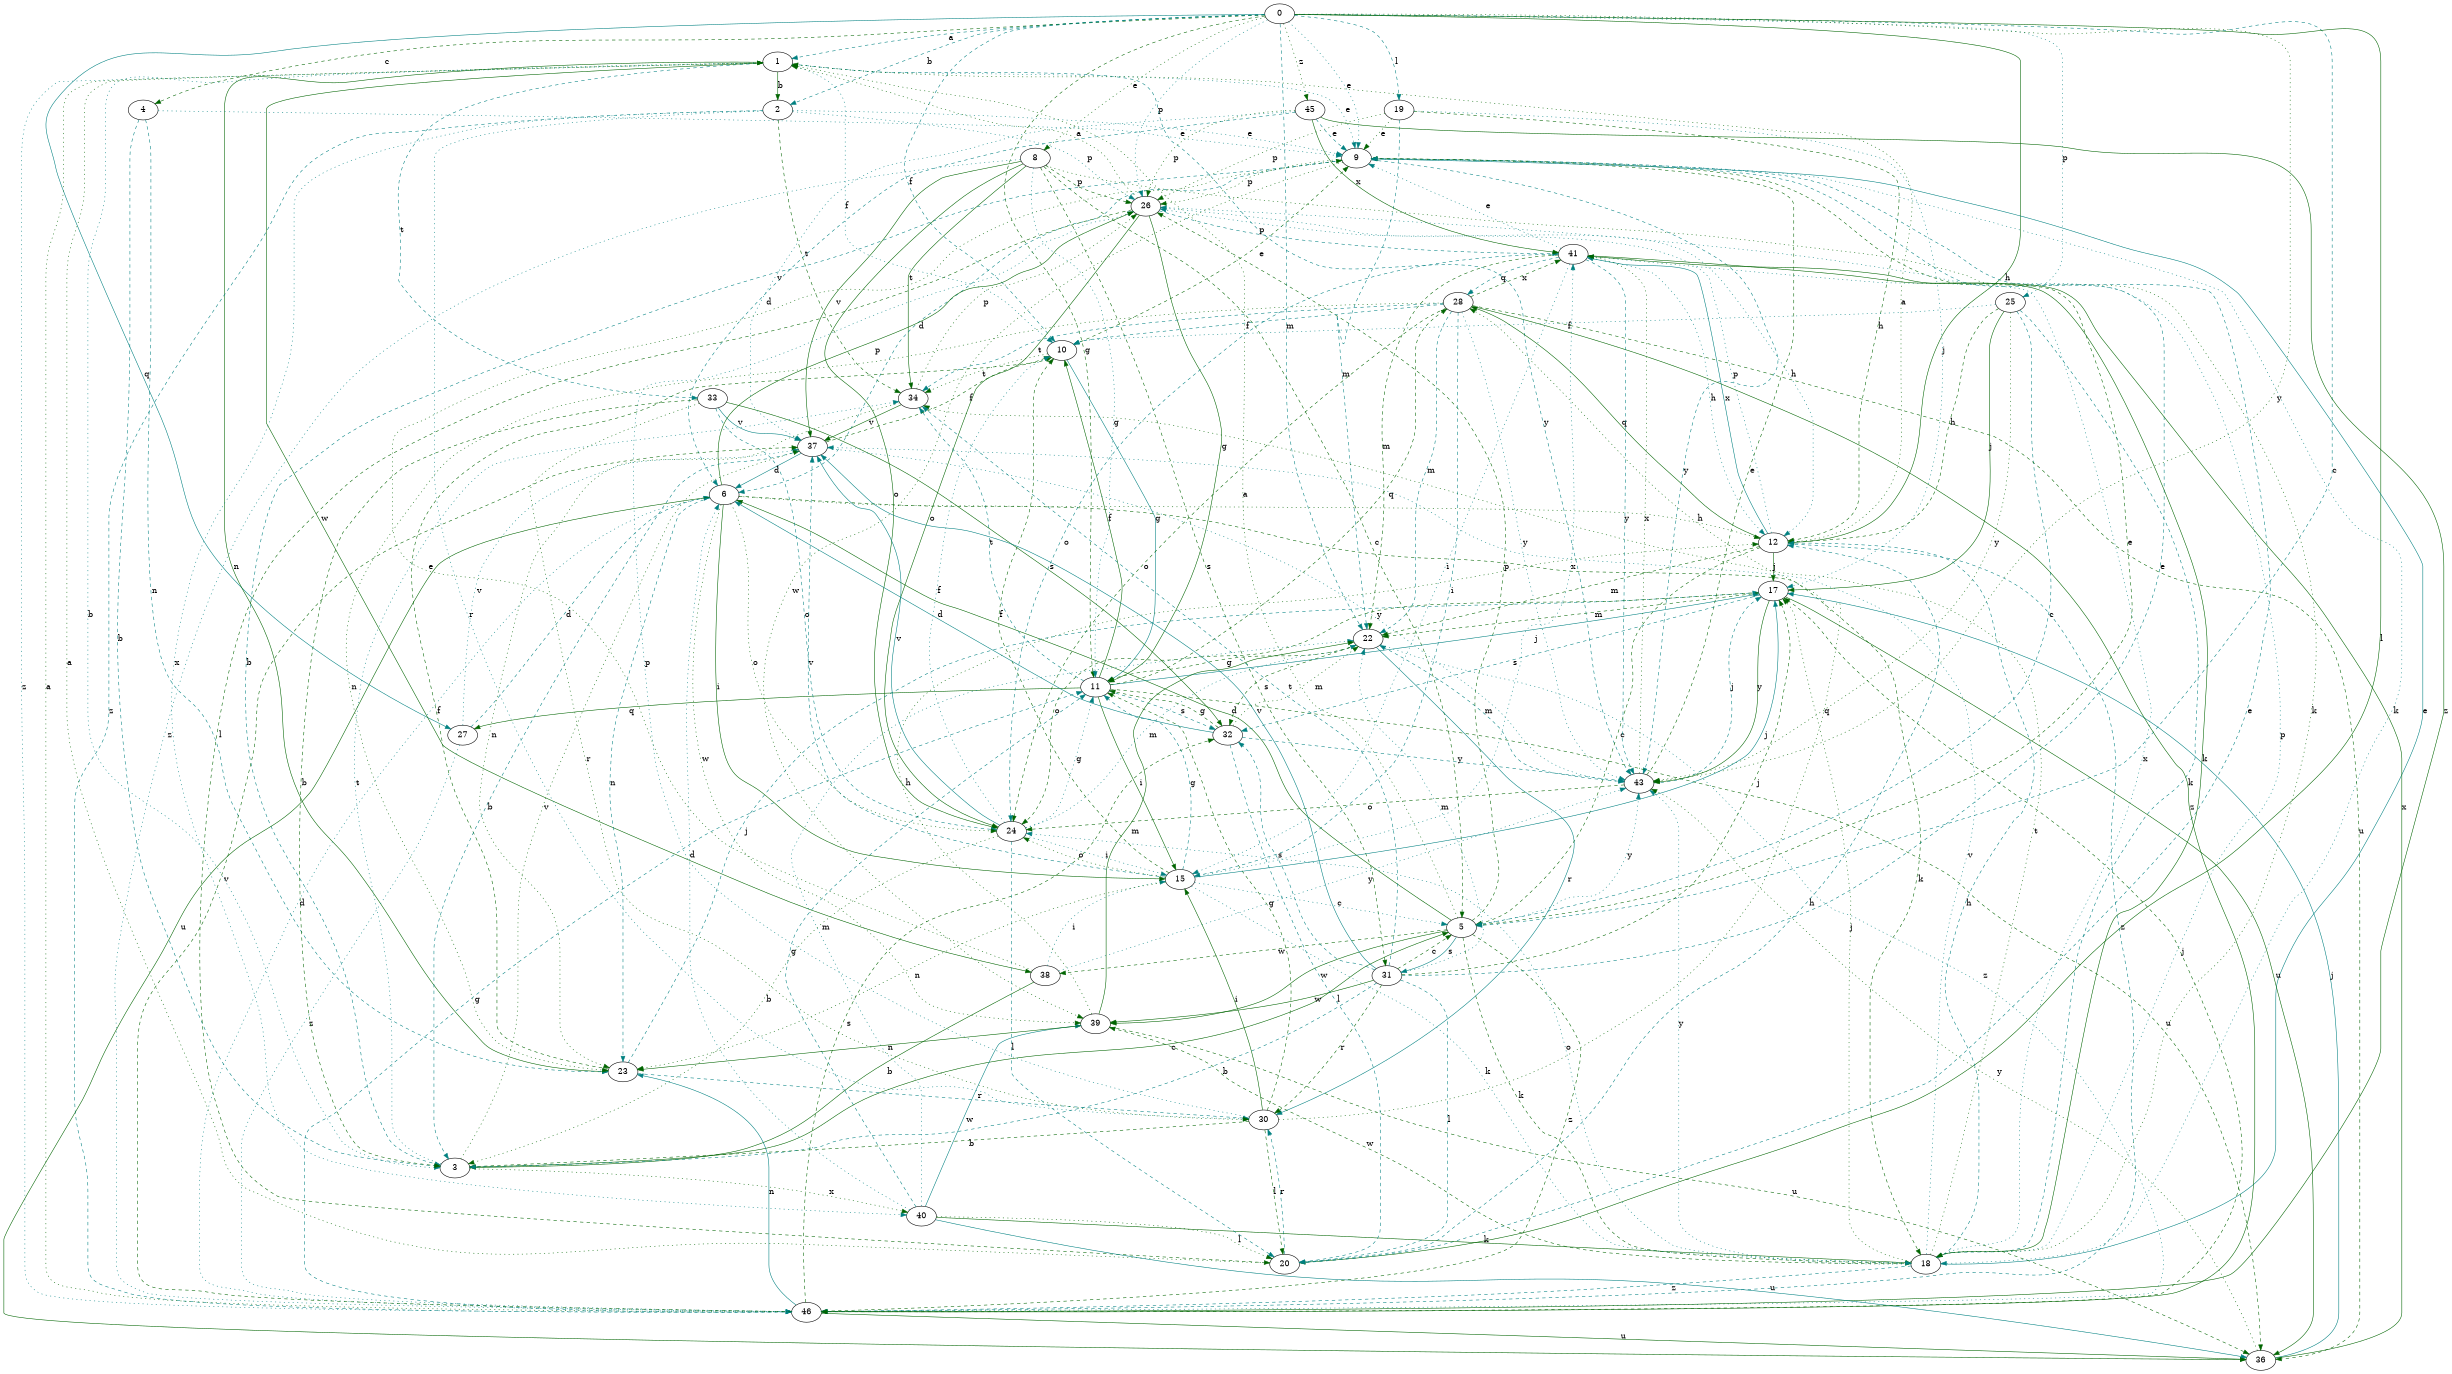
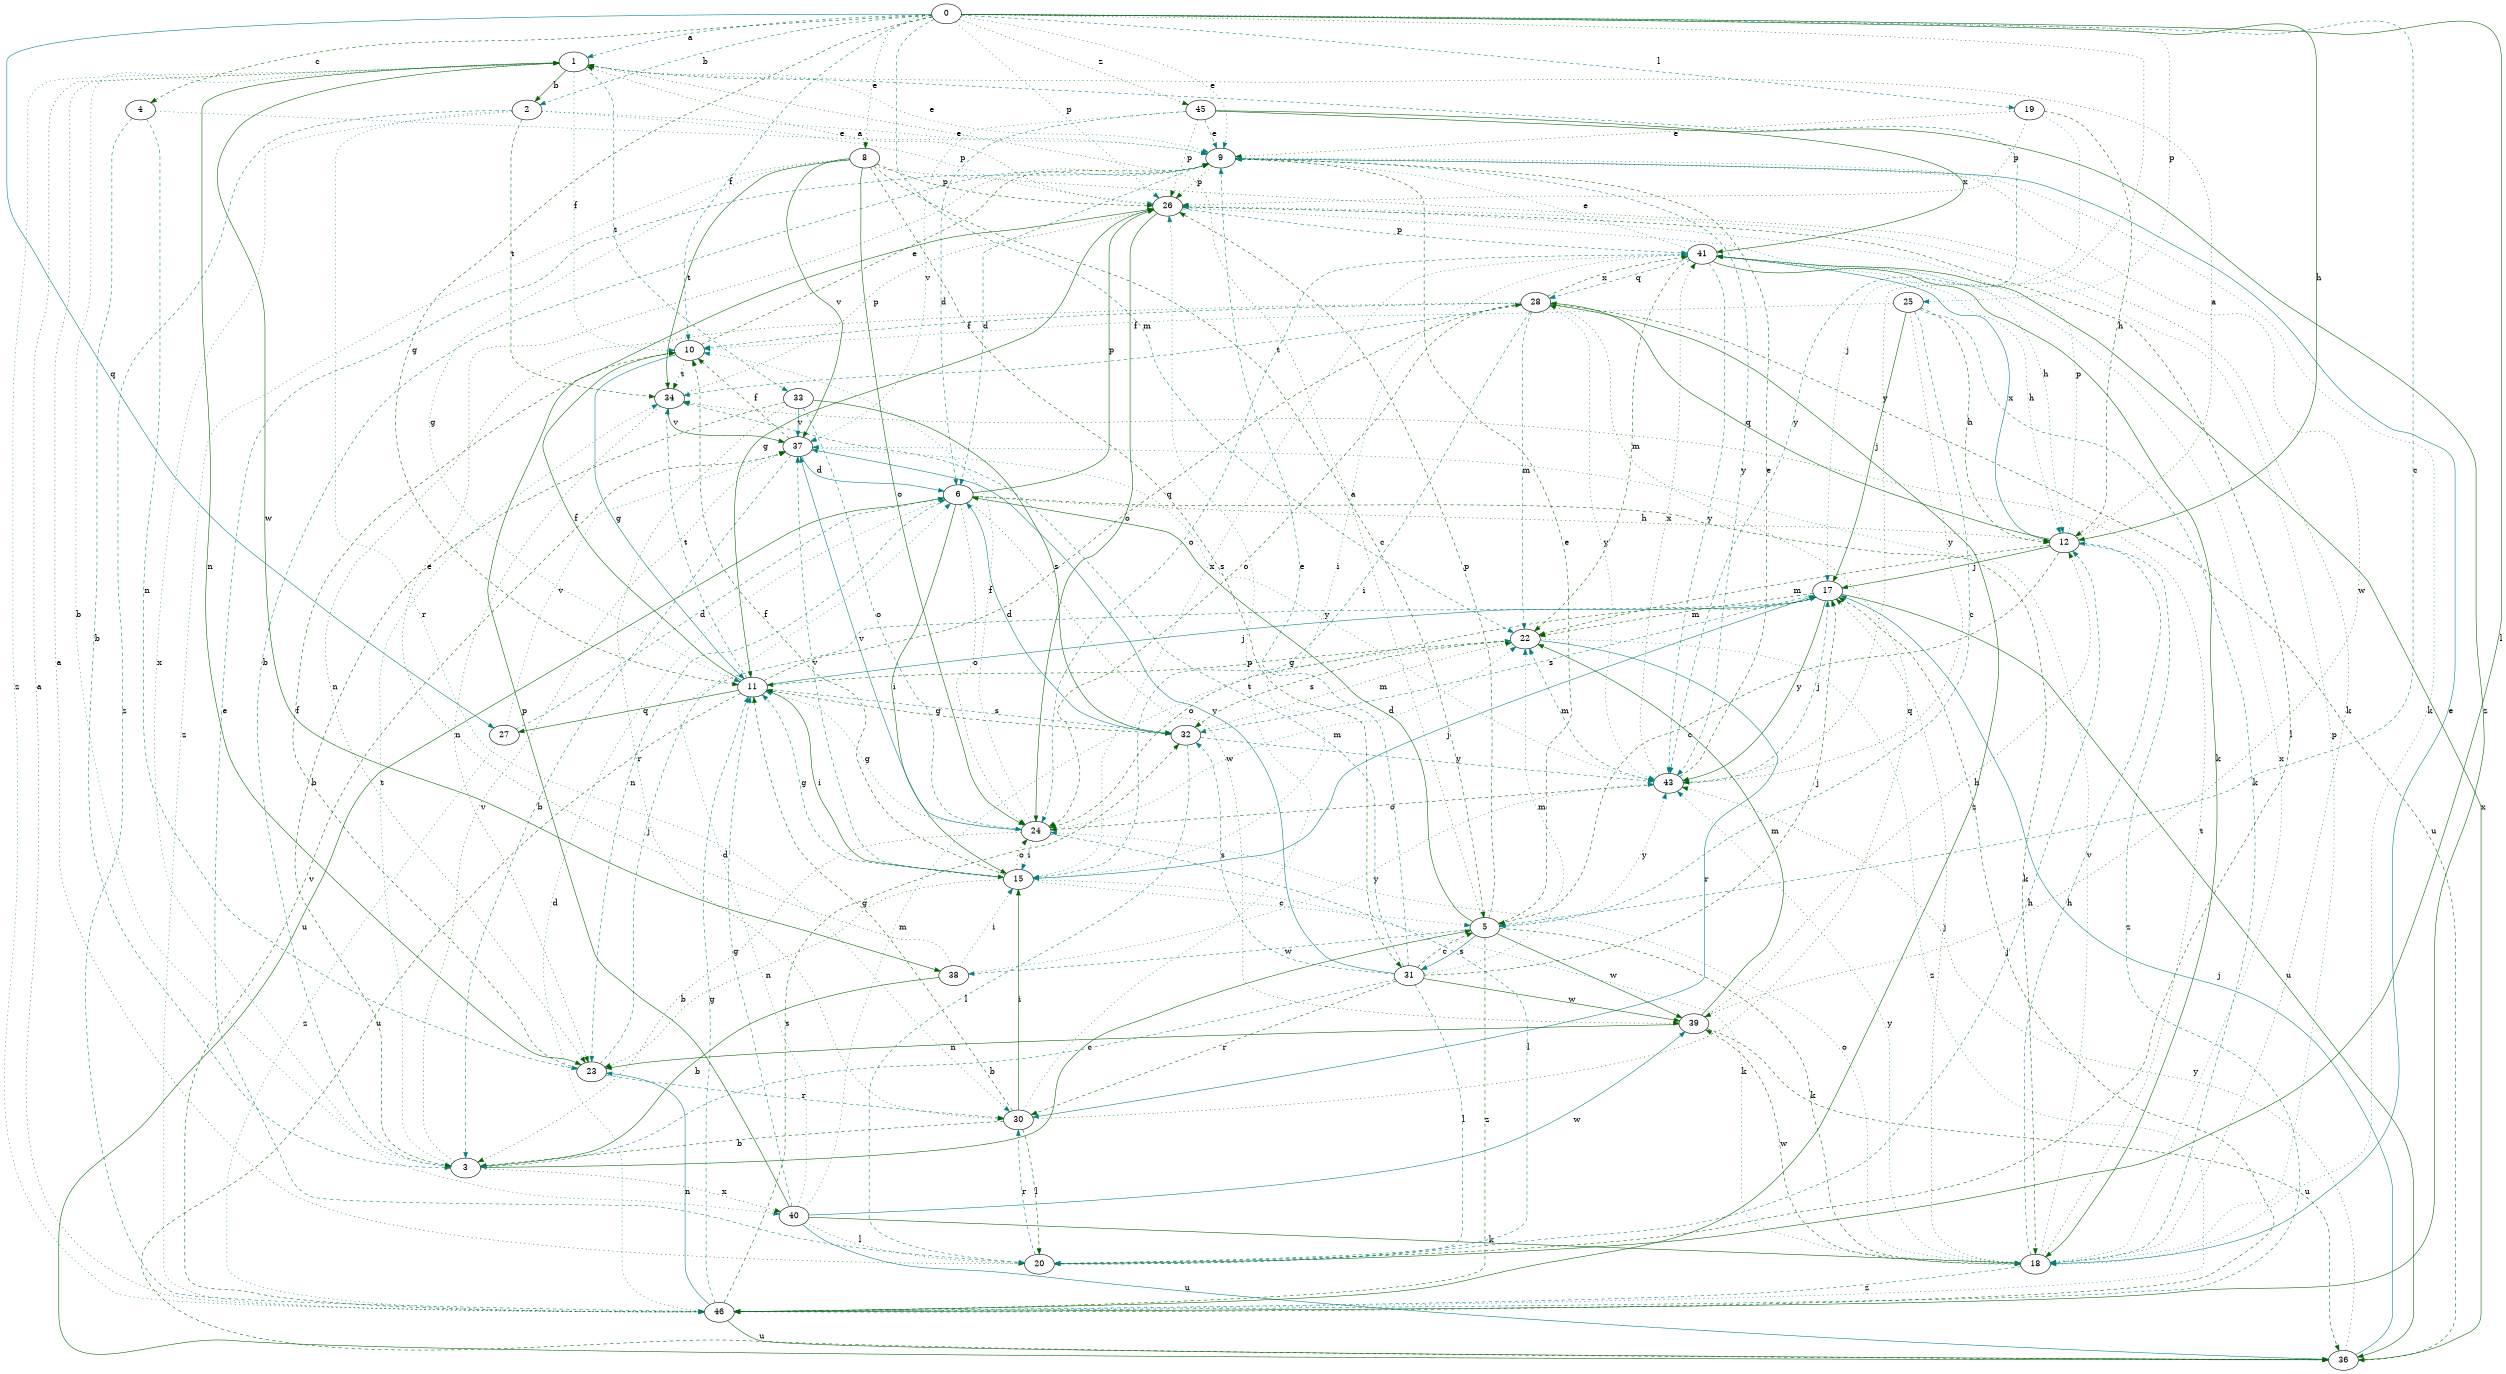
  strict digraph {
    edge [color=teal style=dashed]
    0
    1
    2
    4
    5
    8
    9
    10
    11
    12
    19
    20
    22
    25
    26
    27
    43
    45
    3
    23
    33
    38
    46
    30
    34
    40
    6
    18
    31
    39
    37
    24
    15
    36
    17
    28
    32
    41
    0 -> 1 [label=a]
    0 -> 2 [label=b]
    0 -> 4 [color=darkgreen label=c]
    0 -> 5 [label=c]
    0 -> 8 [color=darkgreen label=e style=dotted]
    0 -> 9 [label=e style=dotted]
    0 -> 10 [label=f]
    0 -> 11 [color=darkgreen label=g]
    0 -> 12 [color=darkgreen label=h style=solid]
    0 -> 19 [label=l]
    0 -> 20 [color=darkgreen label=l style=solid]
    0 -> 22 [label=m]
    0 -> 25 [label=p style=dotted]
    0 -> 26 [label=p style=dotted]
    0 -> 27 [label=q style=solid]
    0 -> 43 [color=darkgreen label=y style=dotted]
    0 -> 45 [color=darkgreen label=z style=dotted]
    1 -> 2 [color=darkgreen label=b style=solid]
    1 -> 9 [label=e style=dotted]
    1 -> 10 [label=f style=dotted]
    1 -> 43 [label=y]
    1 -> 3 [label=b style=dotted]
    1 -> 23 [color=darkgreen label=n style=solid]
    1 -> 33 [label=t]
    1 -> 38 [color=darkgreen label=w style=solid]
    1 -> 46 [label=z style=dotted]
    2 -> 9 [label=e style=dotted]
    2 -> 26 [label=p style=dotted]
    2 -> 46 [label=z]
    2 -> 30 [label=r style=dotted]
    2 -> 34 [color=darkgreen label=t]
    2 -> 40 [label=x style=dotted]
    4 -> 9 [label=e style=dotted]
    4 -> 3 [label=b]
    4 -> 23 [label=n]
    5 -> 1 [color=darkgreen label=a style=dotted]
    5 -> 9 [color=darkgreen label=e]
    5 -> 26 [color=darkgreen label=p]
    5 -> 43 [label=y style=dotted]
-   5 -> 38 [color=darkgreen label=w]
+   5 -> 38 [label=w]
    5 -> 46 [color=darkgreen label=z]
    5 -> 6 [color=darkgreen label=d style=solid]
    5 -> 18 [color=darkgreen label=k]
    5 -> 31 [label=s style=solid]
    5 -> 39 [color=darkgreen label=w style=solid]
    8 -> 5 [color=darkgreen label=c]
    8 -> 11 [label=g style=dotted]
    8 -> 26 [color=darkgreen label=p]
    8 -> 46 [label=z style=dotted]
    8 -> 34 [color=darkgreen label=t style=solid]
    8 -> 18 [color=darkgreen label=k style=dotted]
    8 -> 31 [color=darkgreen label=s]
    8 -> 37 [color=darkgreen label=v style=solid]
    8 -> 24 [color=darkgreen label=o style=solid]
    9 -> 26 [color=darkgreen label=p style=dotted]
    9 -> 43 [label=y]
    9 -> 3 [label=b]
    9 -> 6 [label=d]
    9 -> 18 [label=k style=dotted]
    9 -> 39 [color=darkgreen label=w style=dotted]
    10 -> 9 [color=darkgreen label=e]
    10 -> 11 [label=g style=solid]
    10 -> 34 [color=darkgreen label=t style=dotted]
    11 -> 10 [color=darkgreen label=f style=solid]
    11 -> 27 [color=darkgreen label=q style=solid]
    11 -> 34 [label=t]
    11 -> 15 [color=darkgreen label=i style=solid]
    11 -> 36 [color=darkgreen label=u]
    11 -> 17 [label=j style=solid]
    11 -> 28 [color=darkgreen label=q]
    11 -> 32 [label=s]
    12 -> 1 [color=darkgreen label=a style=dotted]
    12 -> 5 [color=darkgreen label=c]
    12 -> 22 [color=darkgreen label=m]
    12 -> 26 [label=p style=dotted]
    12 -> 46 [label=z]
    12 -> 17 [color=darkgreen label=j style=solid]
    12 -> 28 [color=darkgreen label=q style=solid]
    12 -> 41 [label=x style=solid]
    19 -> 9 [color=darkgreen label=e style=dotted]
    19 -> 12 [color=darkgreen label=h]
-   19 -> 22 [label=m]
    19 -> 26 [color=darkgreen label=p style=dotted]
    19 -> 17 [label=j style=dotted]
    20 -> 1 [color=darkgreen label=a style=dotted]
    20 -> 9 [label=e]
    20 -> 12 [label=h]
    20 -> 30 [label=r]
    22 -> 11 [color=darkgreen label=g]
    22 -> 46 [label=z style=dotted]
    22 -> 30 [label=r style=solid]
    22 -> 32 [color=darkgreen label=s]
    25 -> 5 [label=c]
    25 -> 10 [label=f style=dotted]
    25 -> 12 [color=darkgreen label=h]
    25 -> 43 [color=darkgreen label=y style=dotted]
    25 -> 18 [label=k]
    25 -> 17 [color=darkgreen label=j style=solid]
    26 -> 1 [color=darkgreen label=a style=dotted]
    26 -> 11 [color=darkgreen label=g style=solid]
    26 -> 12 [label=h style=dotted]
    26 -> 20 [color=darkgreen label=l]
    26 -> 24 [color=darkgreen label=o style=solid]
    26 -> 41 [label=p]
    27 -> 46 [label=z style=dotted]
    27 -> 6 [label=d]
    27 -> 37 [label=v style=dotted]
    43 -> 9 [color=darkgreen label=e]
    43 -> 22 [label=m]
    43 -> 24 [color=darkgreen label=o]
    43 -> 17 [label=j]
    43 -> 41 [color=darkgreen label=x style=dotted]
    45 -> 9 [label=e]
    45 -> 26 [color=darkgreen label=p style=dotted]
    45 -> 46 [color=darkgreen label=z style=solid]
    45 -> 6 [label=d]
    45 -> 37 [label=v style=dotted]
    45 -> 41 [color=darkgreen label=x style=solid]
    3 -> 5 [color=darkgreen label=c style=solid]
    3 -> 34 [label=t style=dotted]
    3 -> 40 [color=darkgreen label=x style=dotted]
    3 -> 37 [color=darkgreen label=v style=dotted]
    23 -> 10 [color=darkgreen label=f]
    23 -> 30 [label=r]
    23 -> 17 [label=j]
    33 -> 3 [color=darkgreen label=b]
    33 -> 30 [color=darkgreen label=r style=dotted]
    33 -> 37 [label=v style=solid]
    33 -> 24 [label=o]
    33 -> 32 [color=darkgreen label=s style=solid]
    38 -> 9 [color=darkgreen label=e style=dotted]
    38 -> 43 [label=y style=dotted]
    38 -> 3 [color=darkgreen label=b style=solid]
    38 -> 15 [label=i style=dotted]
    46 -> 1 [color=darkgreen label=a style=dotted]
    46 -> 11 [label=g]
    46 -> 23 [label=n style=solid]
    46 -> 6 [label=d style=dotted]
    46 -> 37 [color=darkgreen label=v]
    46 -> 36 [color=darkgreen label=u style=solid]
    46 -> 17 [color=darkgreen label=j]
    46 -> 32 [color=darkgreen label=s]
    30 -> 11 [color=darkgreen label=g]
    30 -> 20 [color=darkgreen label=l]
    30 -> 26 [label=p style=dotted]
    30 -> 3 [color=darkgreen label=b]
    30 -> 15 [color=darkgreen label=i style=solid]
    30 -> 28 [color=darkgreen label=q style=dotted]
    34 -> 26 [color=darkgreen label=p style=dotted]
    34 -> 23 [color=darkgreen label=n style=dotted]
    34 -> 37 [color=darkgreen label=v style=solid]
    40 -> 11 [label=g]
    40 -> 20 [color=darkgreen label=l style=dotted]
    40 -> 22 [label=m style=dotted]
+   40 -> 26 [color=darkgreen label=p style=solid]
    40 -> 6 [label=d style=dotted]
    40 -> 18 [color=darkgreen label=k style=solid]
    40 -> 39 [label=w style=solid]
    40 -> 36 [label=u style=solid]
    6 -> 12 [color=darkgreen label=h style=dotted]
    6 -> 26 [color=darkgreen label=p style=solid]
    6 -> 23 [label=n]
    6 -> 18 [color=darkgreen label=k]
    6 -> 39 [color=darkgreen label=w style=dotted]
    6 -> 24 [color=darkgreen label=o style=dotted]
    6 -> 15 [color=darkgreen label=i style=solid]
    6 -> 36 [color=darkgreen label=u style=solid]
    18 -> 9 [label=e style=solid]
    18 -> 12 [label=h]
    18 -> 26 [label=p style=dotted]
    18 -> 43 [label=y style=dotted]
    18 -> 46 [label=z]
    18 -> 34 [color=darkgreen label=t style=dotted]
    18 -> 39 [color=darkgreen label=w]
    18 -> 37 [label=v style=dotted]
    18 -> 24 [label=o style=dotted]
    18 -> 17 [color=darkgreen label=j style=dotted]
    18 -> 41 [label=x style=dotted]
    31 -> 5 [color=darkgreen label=c]
    31 -> 9 [label=e]
    31 -> 20 [label=l]
    31 -> 22 [label=m style=dotted]
    31 -> 3 [label=b]
    31 -> 30 [color=darkgreen label=r]
    31 -> 34 [label=t]
    31 -> 39 [color=darkgreen label=w style=solid]
    31 -> 37 [label=v style=solid]
    31 -> 17 [color=darkgreen label=j]
    31 -> 32 [label=s]
    39 -> 12 [color=darkgreen label=h style=dotted]
    39 -> 22 [color=darkgreen label=m style=solid]
    39 -> 23 [color=darkgreen label=n style=solid]
    39 -> 36 [color=darkgreen label=u]
    37 -> 10 [color=darkgreen label=f]
    37 -> 43 [label=y style=dotted]
    37 -> 3 [label=b]
    37 -> 6 [label=d style=solid]
    24 -> 10 [label=f style=dotted]
    24 -> 11 [label=g style=dotted]
    24 -> 20 [label=l]
    24 -> 22 [label=m style=dotted]
    24 -> 3 [color=darkgreen label=b style=dotted]
    24 -> 37 [label=v style=solid]
    24 -> 15 [label=i style=dotted]
    15 -> 5 [label=c style=dotted]
    15 -> 10 [color=darkgreen label=f]
    15 -> 11 [label=g]
    15 -> 23 [color=darkgreen label=n style=dotted]
    15 -> 18 [label=k style=dotted]
    15 -> 37 [label=v]
    15 -> 24 [color=darkgreen label=o style=dotted]
    15 -> 17 [label=j style=solid]
    15 -> 41 [label=x style=dotted]
    36 -> 43 [color=darkgreen label=y style=dotted]
    36 -> 17 [label=j style=solid]
    36 -> 41 [color=darkgreen label=x style=solid]
    17 -> 22 [color=darkgreen label=m]
    17 -> 43 [color=darkgreen label=y style=solid]
    17 -> 24 [color=darkgreen label=o]
    17 -> 36 [color=darkgreen label=u style=solid]
    17 -> 32 [label=s]
    28 -> 10 [label=f]
    28 -> 22 [label=m]
    28 -> 43 [label=y style=dotted]
    28 -> 23 [color=darkgreen label=n style=dotted]
    28 -> 46 [color=darkgreen label=z style=solid]
    28 -> 34 [label=t]
    28 -> 24 [color=darkgreen label=o]
    28 -> 15 [label=i]
    28 -> 36 [color=darkgreen label=u]
    28 -> 41 [color=darkgreen label=x]
    32 -> 11 [color=darkgreen label=g]
    32 -> 20 [label=l]
    32 -> 22 [color=darkgreen label=m style=dotted]
    32 -> 43 [label=y]
    32 -> 6 [label=d style=solid]
    41 -> 9 [label=e style=dotted]
    41 -> 12 [label=h style=dotted]
    41 -> 22 [color=darkgreen label=m]
    41 -> 43 [label=y]
    41 -> 18 [color=darkgreen label=k style=solid]
    41 -> 24 [label=o]
    41 -> 15 [label=i style=dotted]
    41 -> 28 [label=q]
  }
